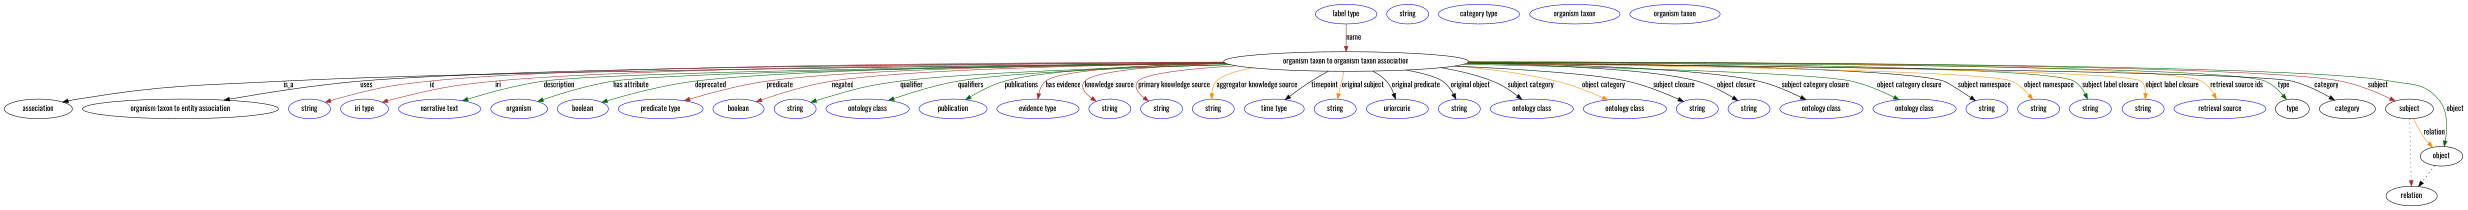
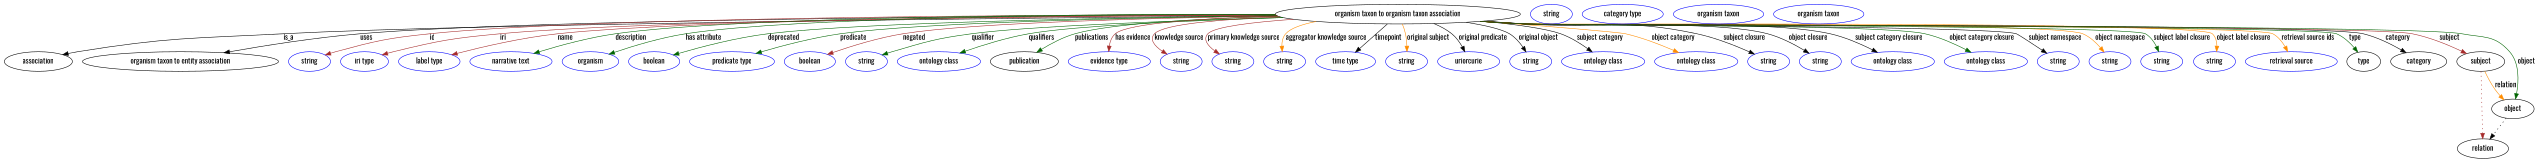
  digraph {
    fontname=Oswald
    node [fontname=Oswald color=blue]
    edge [color=black fontname=Oswald style=solid]
    n1 [height=0.5 label="organism taxon to organism taxon association" width=6.2467 color=""]
    association [height=0.5 width=1.7332 color=""]
    "organism taxon to entity association" [height=0.5 width=5.0009 color=""]
    n4 [height=0.5 label=string width=1.0652]
    n5 [height=0.5 label="iri type" width=1.2277]
    n6 [height=0.5 label="label type" width=1.5707]
    n7 [height=0.5 label="narrative text" width=2.0943]
    n8 [height=0.5 label=organism width=1.4443]
    n9 [height=0.5 label=boolean width=1.2999]
    n10 [height=0.5 label="predicate type" width=2.1665]
    n11 [height=0.5 label=boolean width=1.2999]
    n12 [height=0.5 label=string width=1.0652]
    n13 [height=0.5 label="ontology class" width=2.1304]
-   n14 [height=0.5 label=publication width=1.7332]
+   n14 [color=black height=0.5 label=publication width=1.7332]
    n15 [height=0.5 label="evidence type" width=2.0943]
    n16 [height=0.5 label=string width=1.0652]
    n17 [height=0.5 label=string width=1.0652]
    n18 [height=0.5 label=string width=1.0652]
    n19 [height=0.5 label="time type" width=1.5346]
    n20 [height=0.5 label=string width=1.0652]
    n21 [height=0.5 label=uriorcurie width=1.5887]
    n22 [height=0.5 label=string width=1.0652]
    n23 [height=0.5 label="ontology class" width=2.1304]
    n24 [height=0.5 label="ontology class" width=2.1304]
    n25 [height=0.5 label=string width=1.0652]
    n26 [height=0.5 label=string width=1.0652]
    n27 [height=0.5 label="ontology class" width=2.1304]
    n28 [height=0.5 label="ontology class" width=2.1304]
    n29 [height=0.5 label=string width=1.0652]
    n30 [height=0.5 label=string width=1.0652]
    n31 [height=0.5 label=string width=1.0652]
    n32 [height=0.5 label=string width=1.0652]
    n33 [height=0.5 label="retrieval source" width=2.347]
    type [height=0.5 width=0.86659 color=""]
    category [height=0.5 width=1.4263 color=""]
    subject [height=0.5 width=1.2277 color=""]
    object [height=0.5 width=1.0832 color=""]
    relation [height=0.5 width=1.2999 color=""]
    n39 [height=0.5 label=string width=1.0652]
    n40 [height=0.5 label="category type" width=2.0762]
    n41 [height=0.5 label="organism taxon" width=2.3109]
    n42 [height=0.5 label="organism taxon" width=2.3109]
    n1 -> association [label=is_a style=""]
    n1 -> "organism taxon to entity association" [label=uses style=""]
    n1 -> n4 [color=brown label=id]
    n1 -> n5 [color=brown label=iri]
-   n6 -> n1 [color=brown label=name]
+   n1 -> n6 [color=brown label=name]
    n1 -> n7 [color=darkgreen label=description]
    n1 -> n8 [color=darkgreen label="has attribute"]
    n1 -> n9 [color=darkgreen label=deprecated]
-   n1 -> n10 [color=brown label=predicate]
+   n1 -> n10 [color=darkgreen label=predicate]
    n1 -> n11 [color=brown label=negated]
    n1 -> n12 [color=darkgreen label=qualifier]
    n1 -> n13 [color=darkgreen label=qualifiers]
    n1 -> n14 [color=darkgreen label=publications]
    n1 -> n15 [color=brown label="has evidence"]
    n1 -> n16 [color=brown label="knowledge source"]
    n1 -> n17 [color=brown label="primary knowledge source"]
    n1 -> n18 [color=darkorange label="aggregator knowledge source"]
    n1 -> n19 [label=timepoint]
    n1 -> n20 [color=darkorange label="original subject"]
    n1 -> n21 [label="original predicate"]
    n1 -> n22 [label="original object"]
    n1 -> n23 [label="subject category"]
    n1 -> n24 [color=darkorange label="object category"]
    n1 -> n25 [label="subject closure"]
    n1 -> n26 [label="object closure"]
    n1 -> n27 [label="subject category closure"]
    n1 -> n28 [color=darkgreen label="object category closure"]
    n1 -> n29 [label="subject namespace"]
    n1 -> n30 [color=darkorange label="object namespace"]
    n1 -> n31 [color=darkgreen label="subject label closure"]
    n1 -> n32 [color=darkorange label="object label closure"]
    n1 -> n33 [color=darkorange label="retrieval source ids"]
    n1 -> type [color=darkgreen label=type]
    n1 -> category [label=category]
    n1 -> subject [color=brown label=subject]
    n1 -> object [color=darkgreen label=object]
    subject -> object [color=darkorange label=relation style=""]
    subject -> relation [color=brown style=dotted]
    object -> relation [style=dotted]
  }
